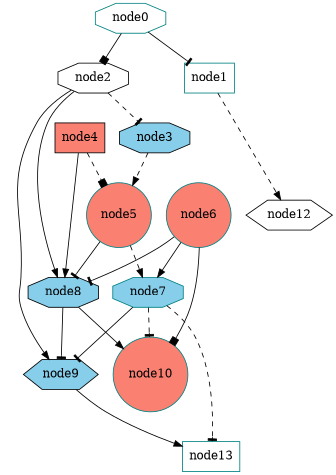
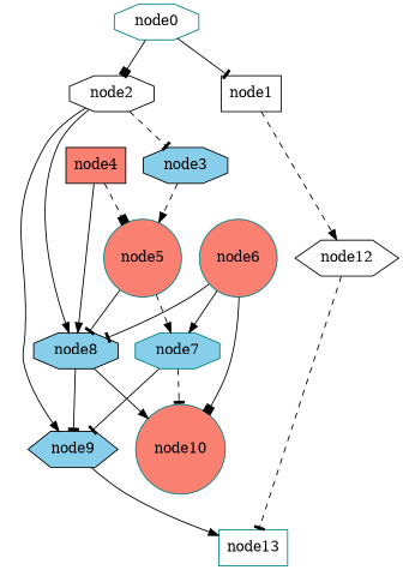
  digraph {
    node [color=teal fillcolor=white shape=octagon style=filled]
    edge [arrowhead=normal style=solid]
    node12 [color=black shape=hexagon]
    node13 [shape=box]
    node10 [fillcolor=salmon shape=circle]
    node9 [color=black fillcolor=skyblue shape=hexagon]
    node8 [color=black fillcolor=skyblue]
    node7 [fillcolor=skyblue]
    node6 [fillcolor=salmon shape=circle]
    node5 [fillcolor=salmon shape=circle]
    node4 [color=black fillcolor=salmon shape=box]
    node3 [color=black fillcolor=skyblue]
    node2 [color=black]
-   node1 [shape=box]
+   node1 [color=black shape=box]
    node0
-   node7 -> node13 [arrowhead=tee style=dashed]
+   node12 -> node13 [arrowhead=tee style=dashed]
    node9 -> node13
    node8 -> node10
    node8 -> node9 [arrowhead=tee]
    node7 -> node10 [arrowhead=tee style=dashed]
    node7 -> node9 [arrowhead=tee]
    node6 -> node10 [arrowhead=box]
    node6 -> node8 [arrowhead=tee]
    node6 -> node7
    node5 -> node8 [arrowhead=tee]
    node5 -> node7 [style=dashed]
    node4 -> node8
    node4 -> node5 [arrowhead=box style=dashed]
    node3 -> node5 [style=dashed]
    node2 -> node9
    node2 -> node8
    node2 -> node3 [arrowhead=tee style=dashed]
    node1 -> node12 [style=dashed]
    node0 -> node2 [arrowhead=box]
    node0 -> node1 [arrowhead=tee]
  }
